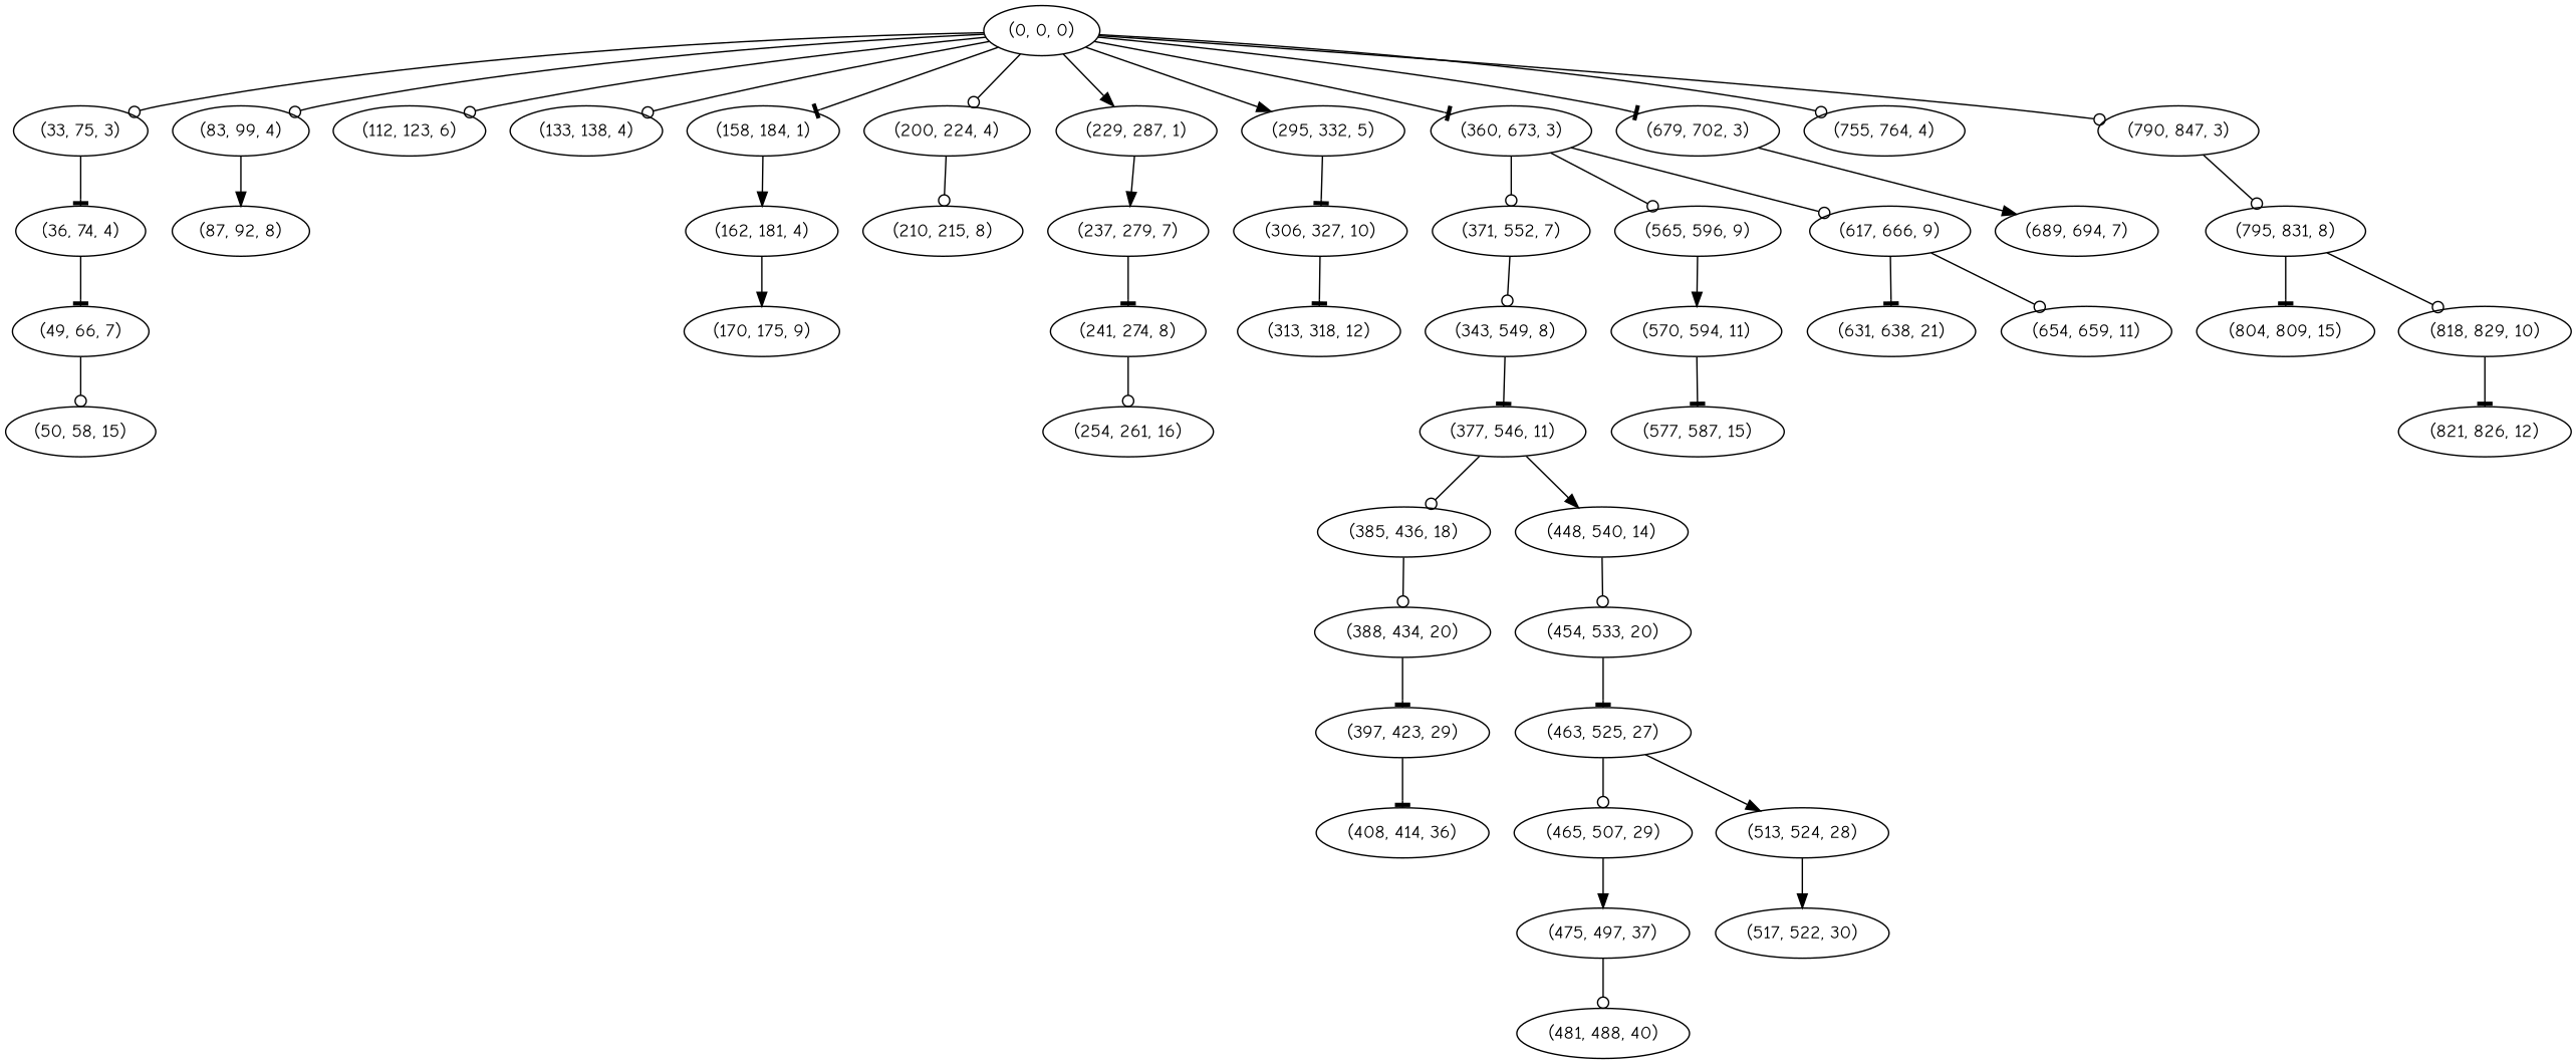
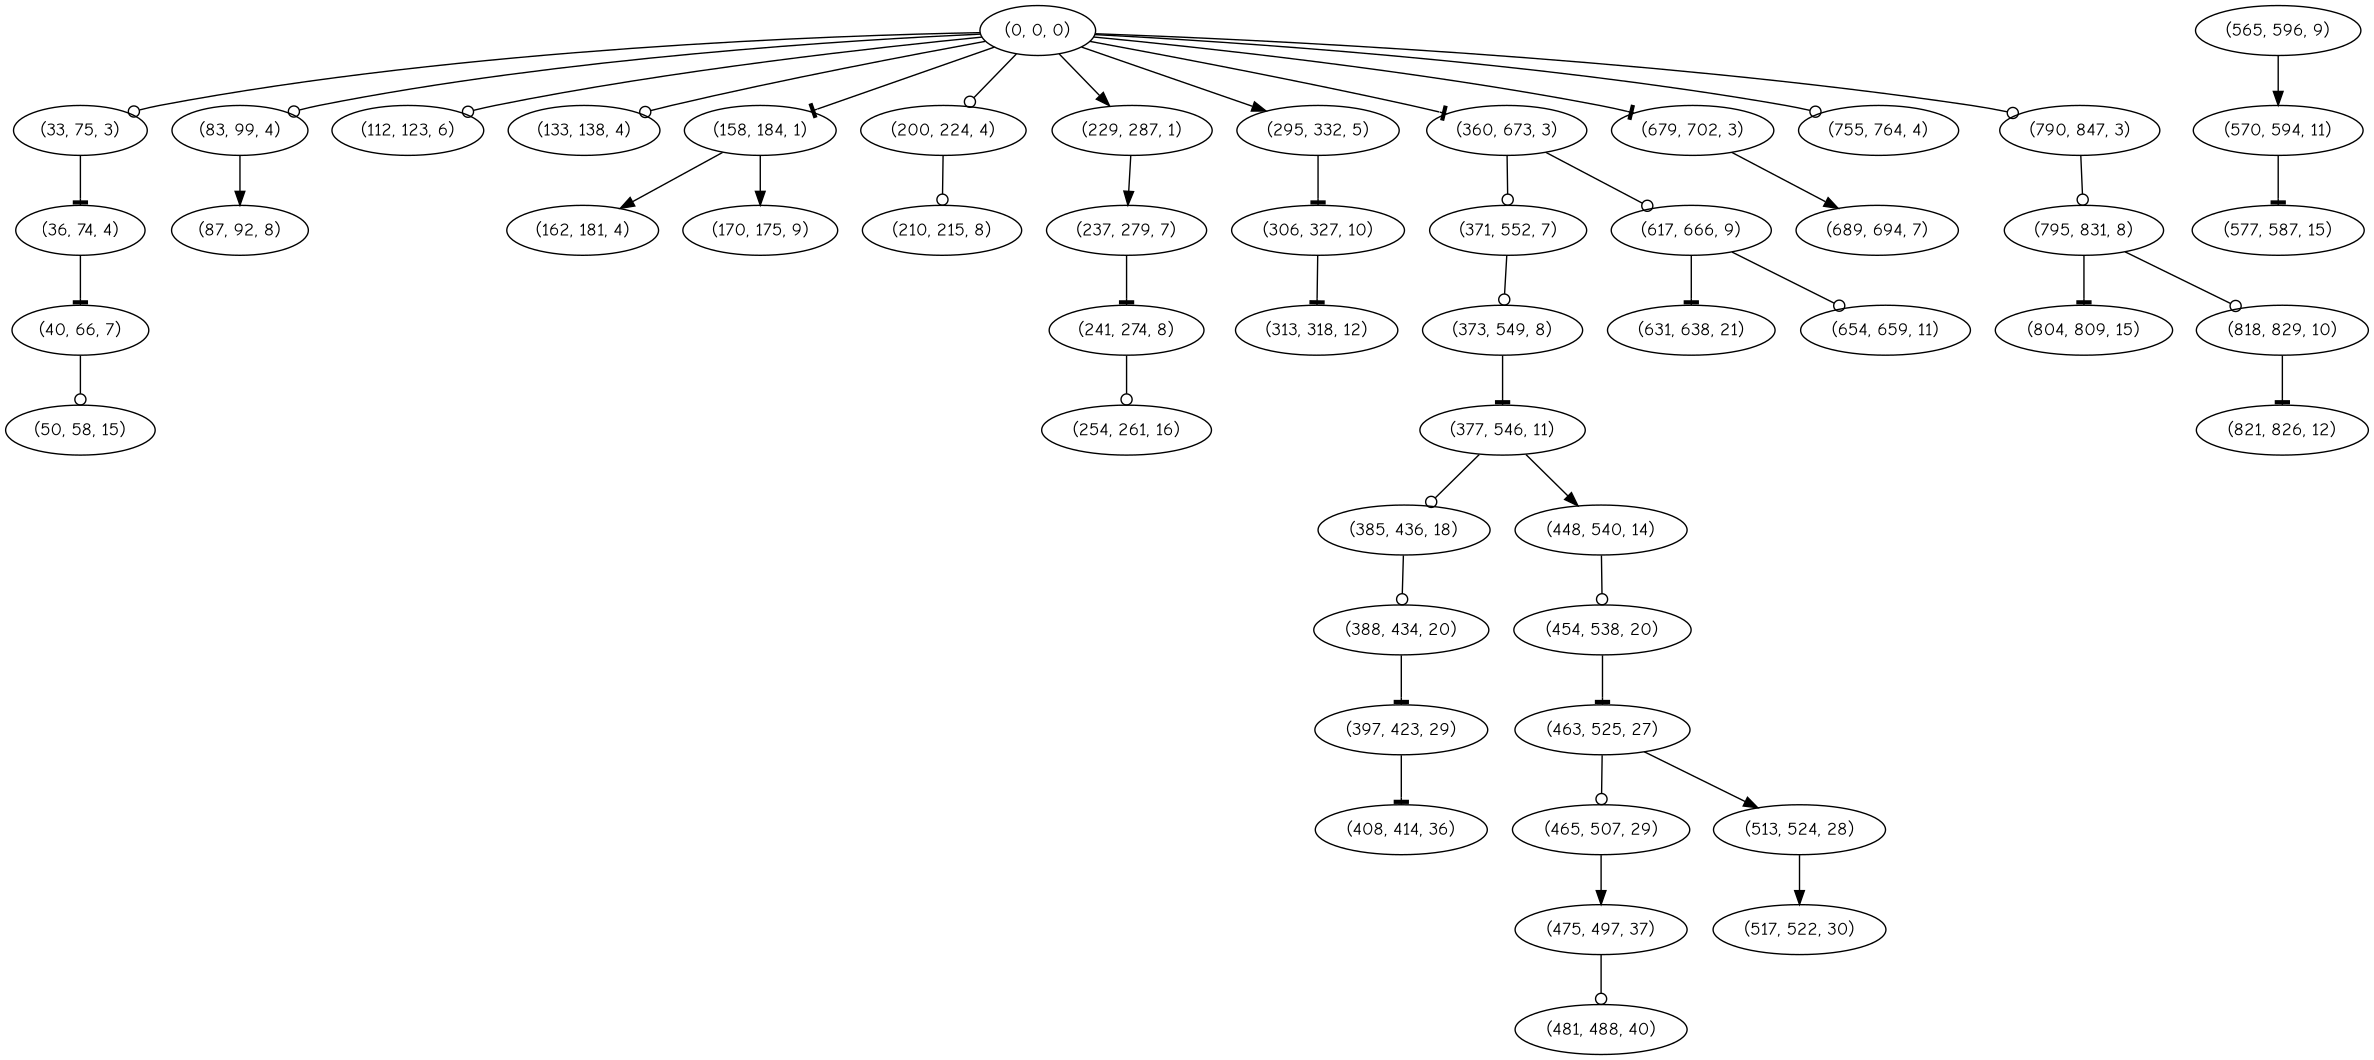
  digraph {
    fontname="Comic Neue"
    node [fontname="Comic Neue"]
    edge [arrowhead=odot fontname="Comic Neue"]
    "(0, 0, 0)"
    "(33, 75, 3)"
    "(83, 99, 4)"
    "(112, 123, 6)"
    "(133, 138, 4)"
    "(158, 184, 1)"
    "(200, 224, 4)"
    "(229, 287, 1)"
    "(295, 332, 5)"
    "(360, 673, 3)"
    "(679, 702, 3)"
    "(755, 764, 4)"
    n13 [label="(790, 847, 3)"]
    "(36, 74, 4)"
    "(87, 92, 8)"
    "(162, 181, 4)"
    "(210, 215, 8)"
    "(237, 279, 7)"
    "(306, 327, 10)"
    "(371, 552, 7)"
    "(565, 596, 9)"
    "(617, 666, 9)"
    "(689, 694, 7)"
    "(795, 831, 8)"
-   "(40, 66, 7)" [label="(49, 66, 7)"]
+   "(40, 66, 7)"
    "(50, 58, 15)"
    "(170, 175, 9)"
    "(241, 274, 8)"
    "(254, 261, 16)"
    "(313, 318, 12)"
-   "(373, 549, 8)" [label="(343, 549, 8)"]
+   "(373, 549, 8)"
    "(570, 594, 11)"
    "(631, 638, 21)"
    "(654, 659, 11)"
    "(377, 546, 11)"
    "(385, 436, 18)"
    "(448, 540, 14)"
    "(388, 434, 20)"
-   "(454, 533, 20)"
+   "(454, 533, 20)" [label="(454, 538, 20)"]
    "(397, 423, 29)"
    "(408, 414, 36)"
    "(463, 525, 27)"
    "(465, 507, 29)"
    "(513, 524, 28)"
    "(475, 497, 37)"
    "(517, 522, 30)"
    "(481, 488, 40)"
    "(577, 587, 15)"
    "(804, 809, 15)"
    "(818, 829, 10)"
    "(821, 826, 12)"
    "(0, 0, 0)" -> "(33, 75, 3)"
    "(0, 0, 0)" -> "(83, 99, 4)"
    "(0, 0, 0)" -> "(112, 123, 6)"
    "(0, 0, 0)" -> "(133, 138, 4)"
    "(0, 0, 0)" -> "(158, 184, 1)" [arrowhead=tee]
    "(0, 0, 0)" -> "(200, 224, 4)"
    "(0, 0, 0)" -> "(229, 287, 1)" [arrowhead=normal]
    "(0, 0, 0)" -> "(295, 332, 5)" [arrowhead=normal]
    "(0, 0, 0)" -> "(360, 673, 3)" [arrowhead=tee]
    "(0, 0, 0)" -> "(679, 702, 3)" [arrowhead=tee]
    "(0, 0, 0)" -> "(755, 764, 4)"
    "(0, 0, 0)" -> n13
    "(33, 75, 3)" -> "(36, 74, 4)" [arrowhead=tee]
    "(83, 99, 4)" -> "(87, 92, 8)" [arrowhead=normal]
    "(158, 184, 1)" -> "(162, 181, 4)" [arrowhead=normal]
    "(200, 224, 4)" -> "(210, 215, 8)"
    "(229, 287, 1)" -> "(237, 279, 7)" [arrowhead=normal]
    "(295, 332, 5)" -> "(306, 327, 10)" [arrowhead=tee]
    "(360, 673, 3)" -> "(371, 552, 7)"
-   "(360, 673, 3)" -> "(565, 596, 9)"
    "(360, 673, 3)" -> "(617, 666, 9)"
    "(679, 702, 3)" -> "(689, 694, 7)" [arrowhead=normal]
    n13 -> "(795, 831, 8)"
    "(36, 74, 4)" -> "(40, 66, 7)" [arrowhead=tee]
-   "(162, 181, 4)" -> "(170, 175, 9)" [arrowhead=normal]
+   "(158, 184, 1)" -> "(170, 175, 9)" [arrowhead=normal]
    "(237, 279, 7)" -> "(241, 274, 8)" [arrowhead=tee]
    "(306, 327, 10)" -> "(313, 318, 12)" [arrowhead=tee]
    "(371, 552, 7)" -> "(373, 549, 8)"
    "(565, 596, 9)" -> "(570, 594, 11)" [arrowhead=normal]
    "(617, 666, 9)" -> "(631, 638, 21)" [arrowhead=tee]
    "(617, 666, 9)" -> "(654, 659, 11)"
    "(795, 831, 8)" -> "(804, 809, 15)" [arrowhead=tee]
    "(795, 831, 8)" -> "(818, 829, 10)"
    "(40, 66, 7)" -> "(50, 58, 15)"
    "(241, 274, 8)" -> "(254, 261, 16)"
    "(373, 549, 8)" -> "(377, 546, 11)" [arrowhead=tee]
    "(570, 594, 11)" -> "(577, 587, 15)" [arrowhead=tee]
    "(377, 546, 11)" -> "(385, 436, 18)"
    "(377, 546, 11)" -> "(448, 540, 14)" [arrowhead=normal]
    "(385, 436, 18)" -> "(388, 434, 20)"
    "(448, 540, 14)" -> "(454, 533, 20)"
    "(388, 434, 20)" -> "(397, 423, 29)" [arrowhead=tee]
    "(454, 533, 20)" -> "(463, 525, 27)" [arrowhead=tee]
    "(397, 423, 29)" -> "(408, 414, 36)" [arrowhead=tee]
    "(463, 525, 27)" -> "(465, 507, 29)"
    "(463, 525, 27)" -> "(513, 524, 28)" [arrowhead=normal]
    "(465, 507, 29)" -> "(475, 497, 37)" [arrowhead=normal]
    "(513, 524, 28)" -> "(517, 522, 30)" [arrowhead=normal]
    "(475, 497, 37)" -> "(481, 488, 40)"
    "(818, 829, 10)" -> "(821, 826, 12)" [arrowhead=tee]
  }
